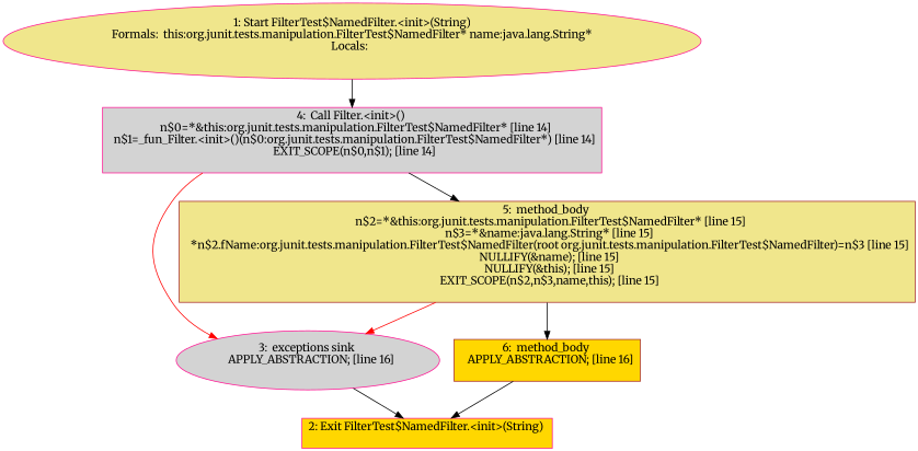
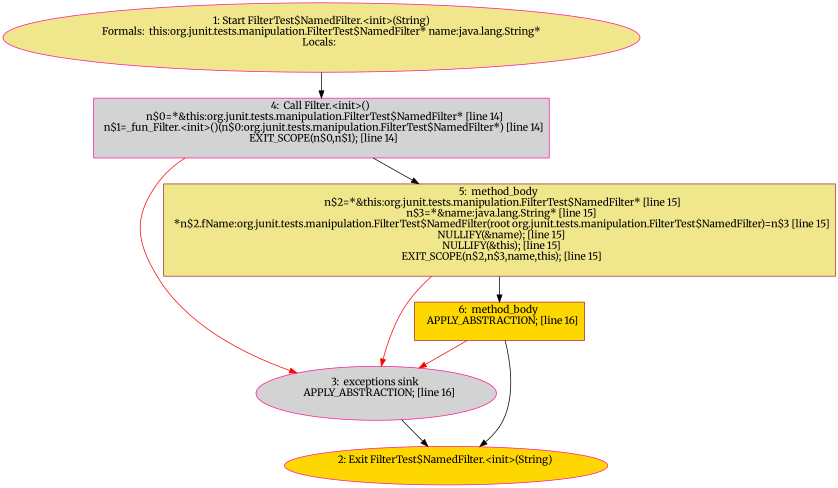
  digraph {
    fontname=Merriweather
    node [color=deeppink fillcolor=khaki fontname=Merriweather style=filled shape=box]
    edge [fontname=Merriweather]
    n1 [label="1: Start FilterTest$NamedFilter.<init>(String)\nFormals:  this:org.junit.tests.manipulation.FilterTest$NamedFilter* name:java.lang.String*\nLocals:  \n  " shape=""]
    n2 [fillcolor=lightgrey label="4:  Call Filter.<init>() \n   n$0=*&this:org.junit.tests.manipulation.FilterTest$NamedFilter* [line 14]\n  n$1=_fun_Filter.<init>()(n$0:org.junit.tests.manipulation.FilterTest$NamedFilter*) [line 14]\n  EXIT_SCOPE(n$0,n$1); [line 14]\n "]
    n3 [fillcolor=lightgrey label="3:  exceptions sink \n   APPLY_ABSTRACTION; [line 16]\n " shape=ellipse]
    n4 [color=brown label="5:  method_body \n   n$2=*&this:org.junit.tests.manipulation.FilterTest$NamedFilter* [line 15]\n  n$3=*&name:java.lang.String* [line 15]\n  *n$2.fName:org.junit.tests.manipulation.FilterTest$NamedFilter(root org.junit.tests.manipulation.FilterTest$NamedFilter)=n$3 [line 15]\n  NULLIFY(&name); [line 15]\n  NULLIFY(&this); [line 15]\n  EXIT_SCOPE(n$2,n$3,name,this); [line 15]\n "]
-   n5 [fillcolor=gold label="2: Exit FilterTest$NamedFilter.<init>(String) \n  "]
+   n5 [fillcolor=gold label="2: Exit FilterTest$NamedFilter.<init>(String) \n  " shape=""]
    n6 [color=brown fillcolor=gold label="6:  method_body \n   APPLY_ABSTRACTION; [line 16]\n "]
    n1 -> n2
    n2 -> n3 [color=red]
    n2 -> n4
    n3 -> n5
    n4 -> n3 [color=red]
    n4 -> n6
+   n6 -> n3 [color=red]
    n6 -> n5
  }
